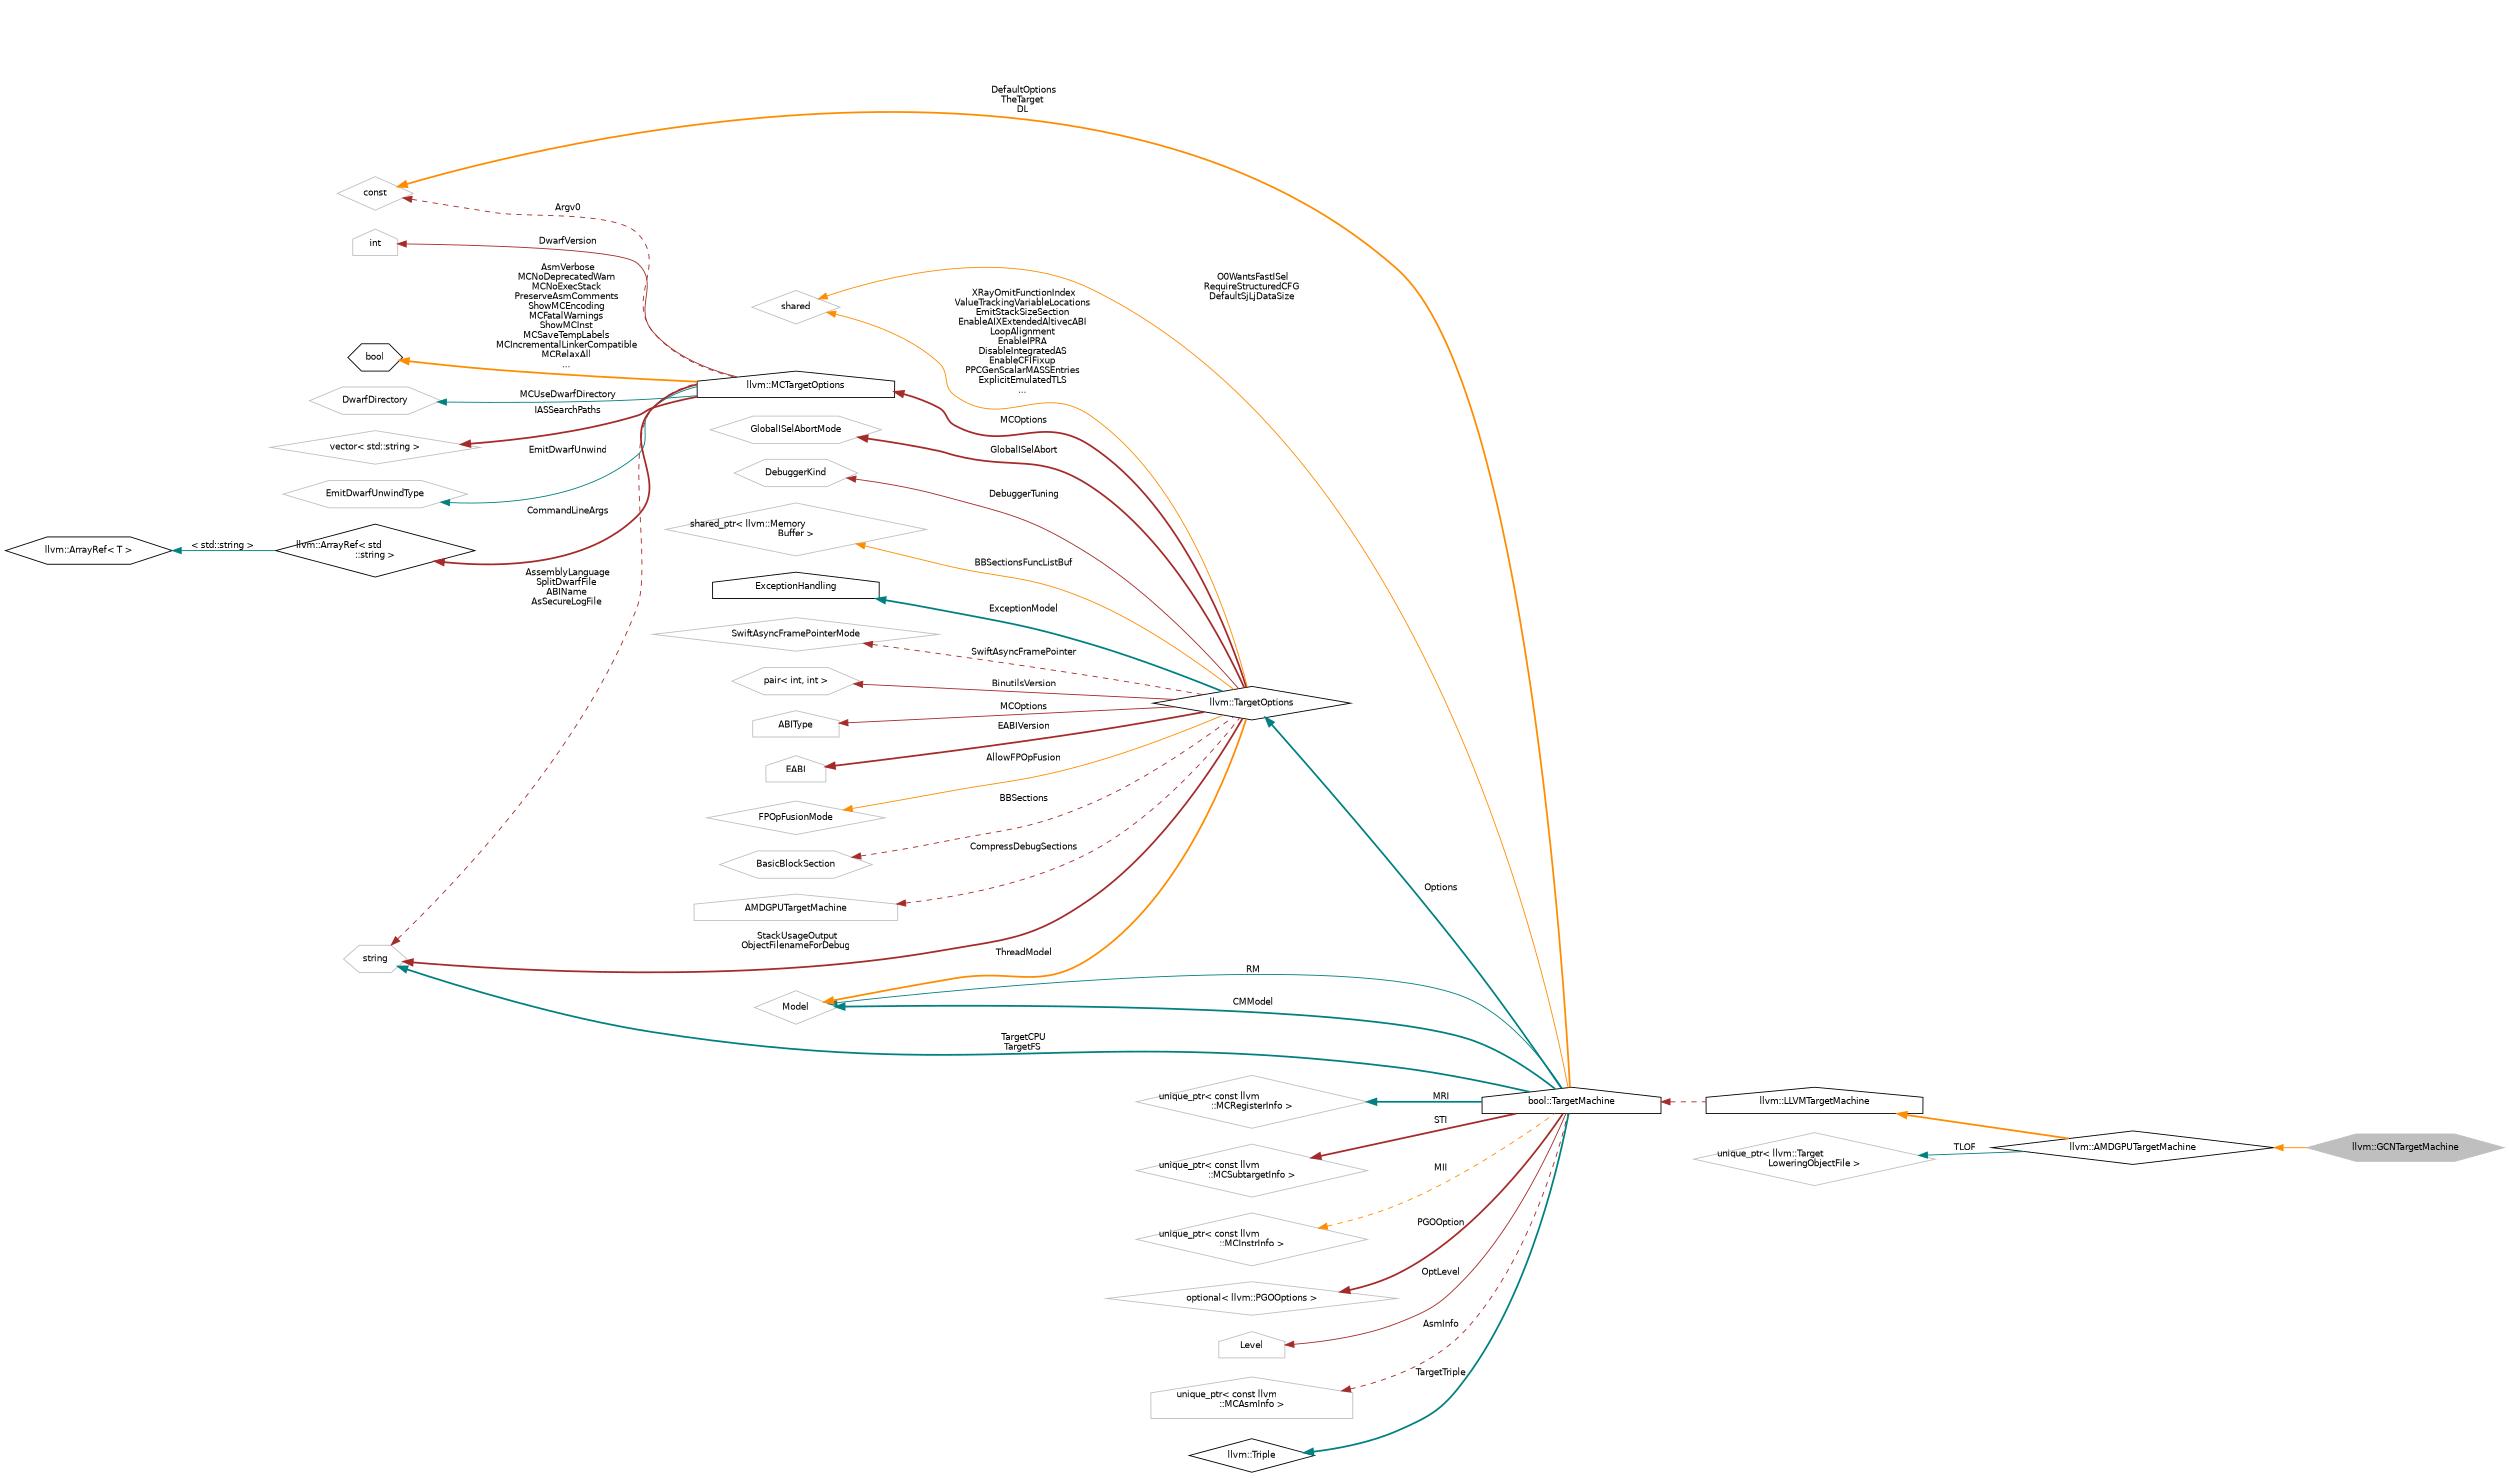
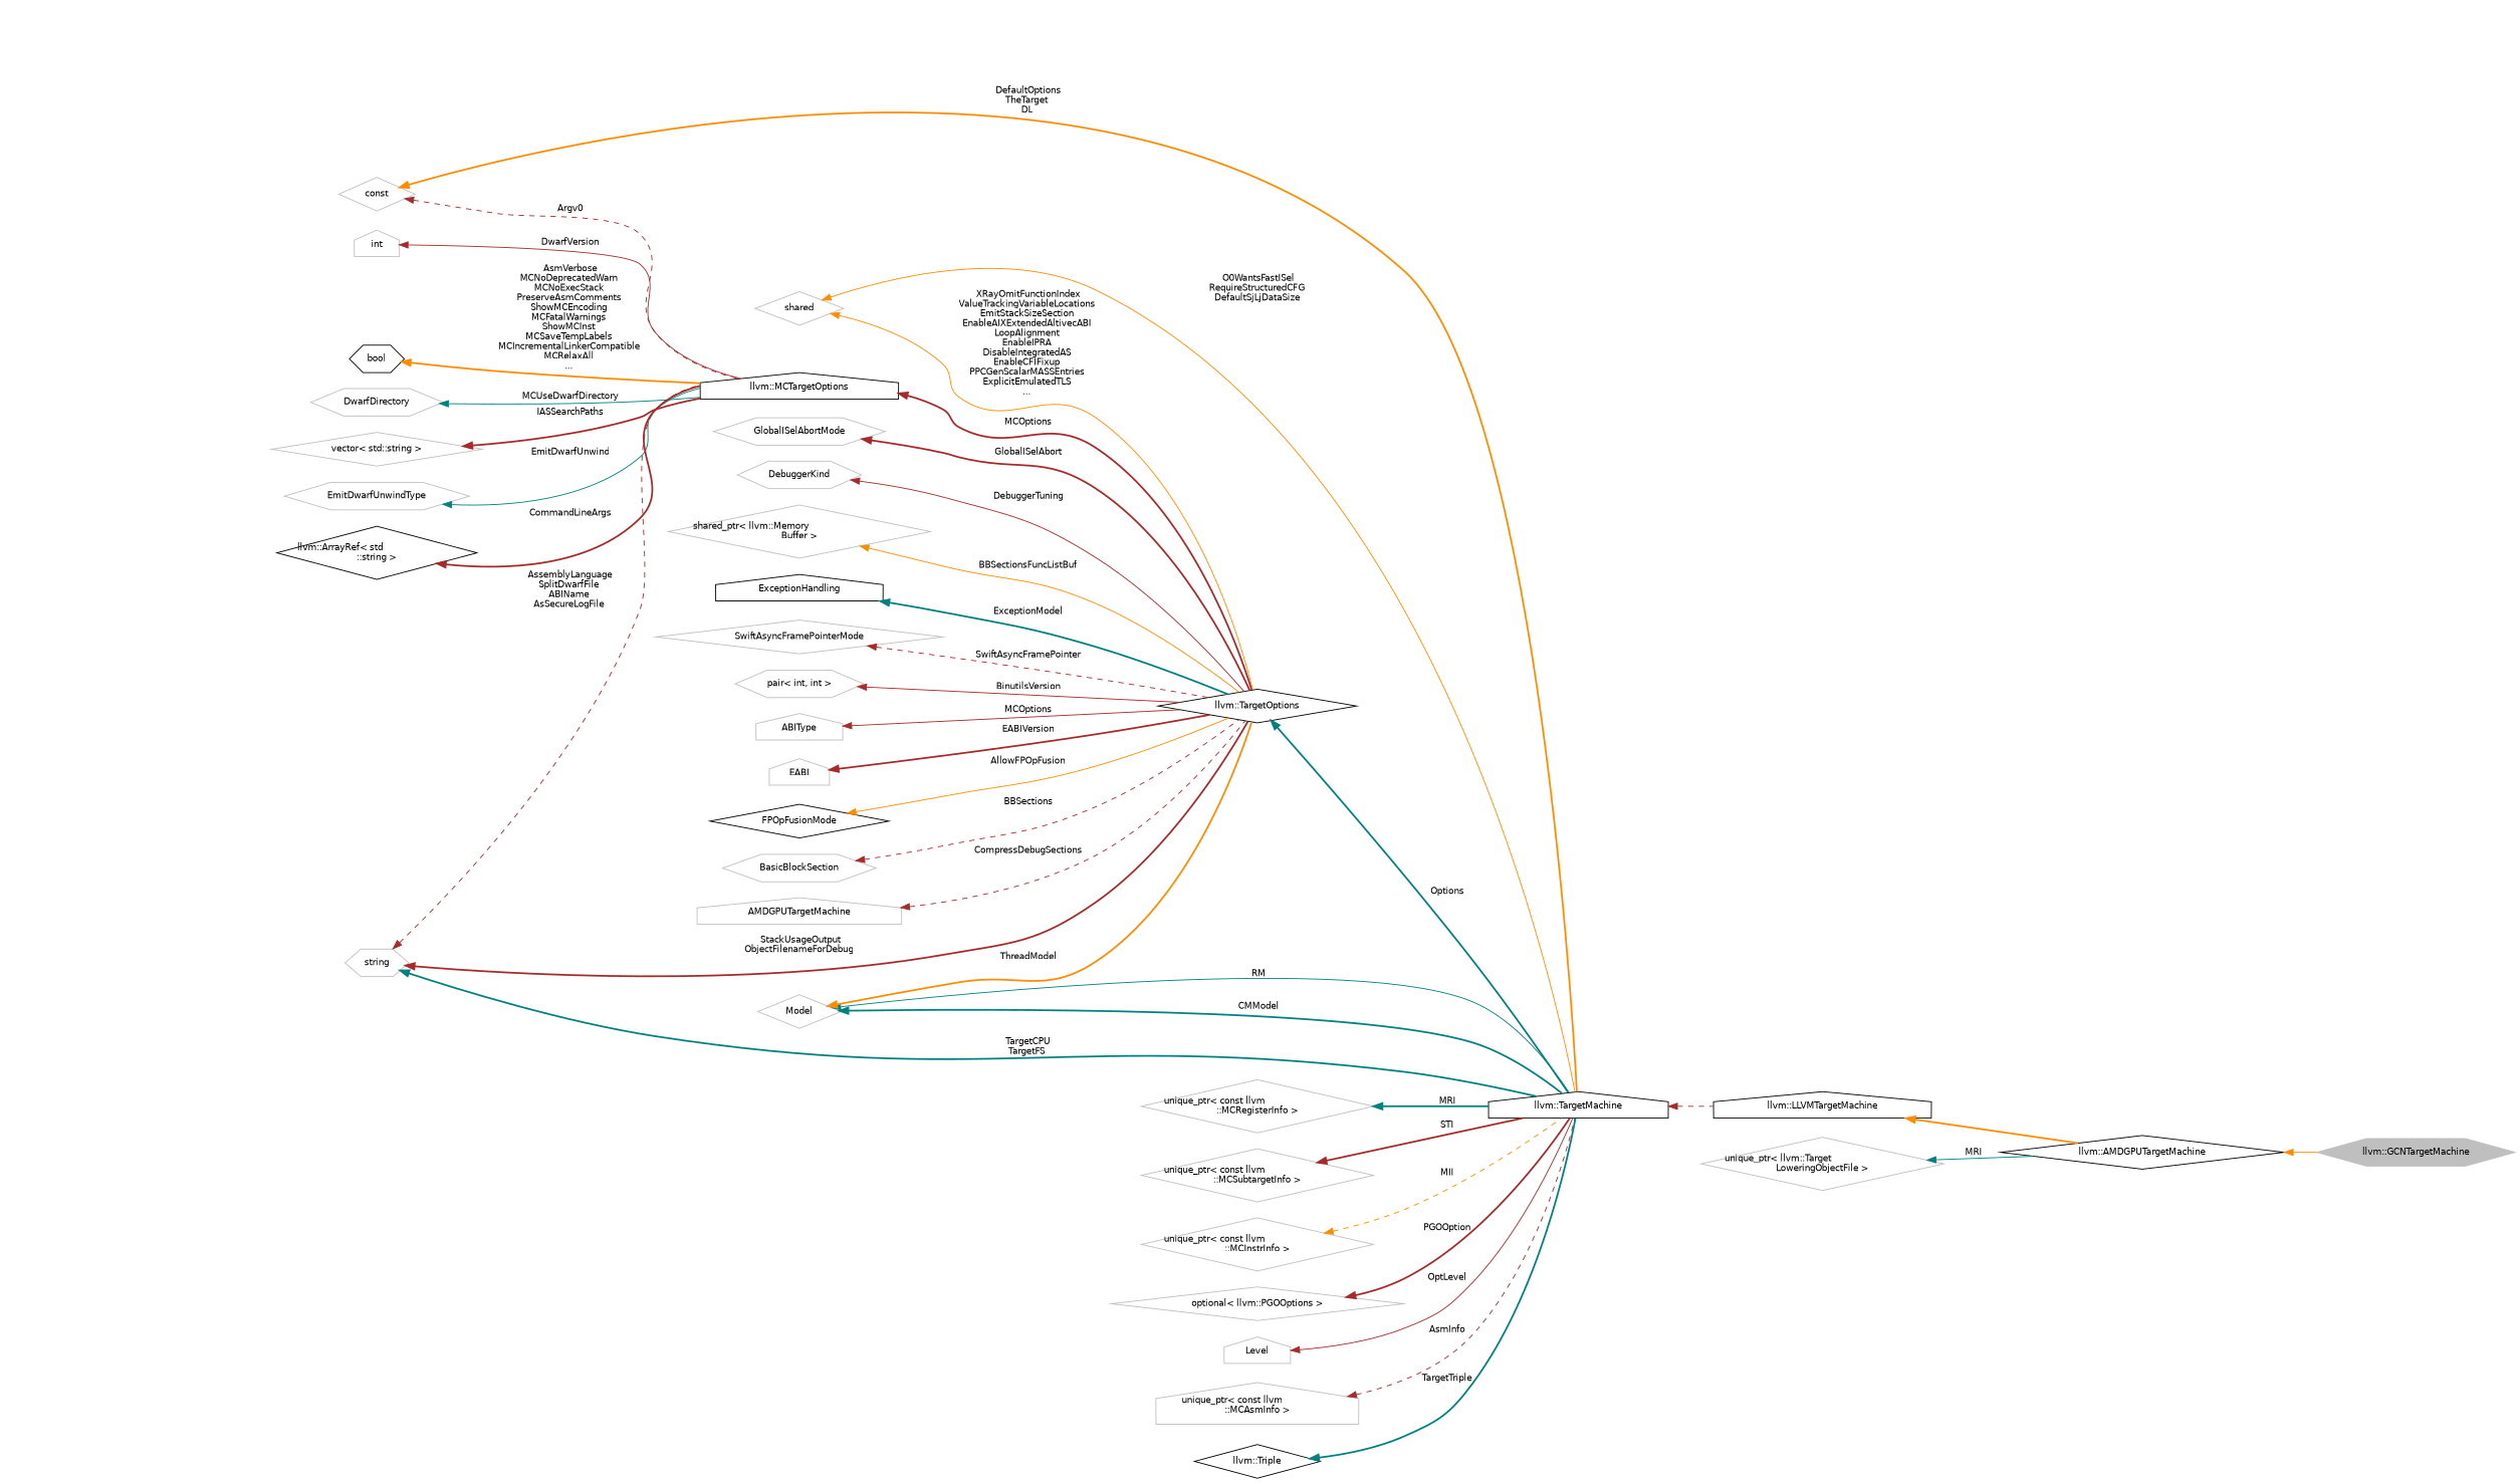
  digraph {
    rankdir=LR
    node [color=grey75 fontname=Helvetica fontsize=10 shape=diamond]
    edge [color=brown dir=back fontname=Helvetica fontsize=10 labelfontname=Helvetica labelfontsize=10 style=bold]
    n1 [fillcolor=grey75 fontcolor=black height=0.2 label="llvm::GCNTargetMachine" shape=hexagon style=filled width=0.4]
    n2 [color=black height=0.2 label="llvm::AMDGPUTargetMachine" width=0.4]
    n3 [color=black height=0.2 label="llvm::LLVMTargetMachine" shape=house width=0.4]
-   n4 [color=black height=0.2 label="bool::TargetMachine" shape=house width=0.4]
+   n4 [color=black height=0.2 label="llvm::TargetMachine" shape=house width=0.4]
    n5 [color=black height=0.2 label="llvm::TargetOptions" width=0.4]
    n6 [height=0.2 label=SwiftAsyncFramePointerMode width=0.4]
    n7 [height=0.2 label="pair\< int, int \>" shape=hexagon width=0.4]
    n8 [height=0.2 label=ABIType shape=house width=0.4]
    n9 [height=0.2 label=EABI shape=house width=0.4]
    n10 [height=0.2 label=Model width=0.4]
-   n11 [height=0.2 label=FPOpFusionMode width=0.4]
+   n11 [color=black height=0.2 label=FPOpFusionMode width=0.4]
    n12 [height=0.2 label=BasicBlockSection shape=hexagon width=0.4]
    n13 [height=0.2 label=AMDGPUTargetMachine shape=house width=0.4]
    n14 [color=black height=0.2 label="llvm::MCTargetOptions" shape=house width=0.4]
    n15 [height=0.2 label=DwarfDirectory shape=hexagon width=0.4]
    n16 [height=0.2 label="vector\< std::string \>" width=0.4]
    n17 [height=0.2 label=EmitDwarfUnwindType shape=hexagon width=0.4]
    n18 [color=black height=0.2 label="llvm::ArrayRef\< std\l::string \>" width=0.4]
-   n19 [color=black height=0.2 label="llvm::ArrayRef\< T \>" shape=hexagon width=0.4]
    n20 [height=0.2 label=int shape=house width=0.4]
    n21 [height=0.2 label=string shape=hexagon width=0.4]
    n22 [color=black height=0.2 label=bool shape=hexagon width=0.4]
    n23 [height=0.2 label=const width=0.4]
    n24 [height=0.2 label=GlobalISelAbortMode shape=hexagon width=0.4]
    n25 [height=0.2 label=DebuggerKind shape=hexagon width=0.4]
    n26 [height=0.2 label="shared_ptr\< llvm::Memory\lBuffer \>" width=0.4]
    n27 [height=0.2 label=shared width=0.4]
    n28 [color=black height=0.2 label=ExceptionHandling shape=house width=0.4]
    n29 [height=0.2 label="unique_ptr\< const llvm\l::MCRegisterInfo \>" width=0.4]
    n30 [height=0.2 label="unique_ptr\< const llvm\l::MCSubtargetInfo \>" width=0.4]
    n31 [height=0.2 label="unique_ptr\< const llvm\l::MCInstrInfo \>" width=0.4]
    n32 [height=0.2 label="optional\< llvm::PGOOptions \>" width=0.4]
    n33 [height=0.2 label=Level shape=house width=0.4]
    n34 [height=0.2 label="unique_ptr\< const llvm\l::MCAsmInfo \>" shape=house width=0.4]
    n35 [color=black height=0.2 label="llvm::Triple" width=0.4]
    n36 [height=0.2 label="unique_ptr\< llvm::Target\lLoweringObjectFile \>" width=0.4]
    n2 -> n1 [color=darkorange style=solid]
    n3 -> n2 [color=darkorange]
    n4 -> n3 [style=dashed]
    n5 -> n4 [color=teal label=" Options"]
    n6 -> n5 [label=" SwiftAsyncFramePointer" style=dashed]
    n7 -> n5 [label=" BinutilsVersion" style=solid]
    n8 -> n5 [label=" MCOptions" style=solid]
    n9 -> n5 [label=" EABIVersion"]
    n10 -> n4 [color=teal label=" RM" style=solid]
    n10 -> n4 [color=teal label=" CMModel"]
    n10 -> n5 [color=darkorange label=" ThreadModel"]
    n11 -> n5 [color=darkorange label=" AllowFPOpFusion" style=solid]
    n12 -> n5 [label=" BBSections" style=dashed]
    n13 -> n5 [label=" CompressDebugSections" style=dashed]
    n14 -> n5 [label=" MCOptions"]
    n15 -> n14 [color=teal label=" MCUseDwarfDirectory" style=solid]
    n16 -> n14 [label=" IASSearchPaths"]
    n17 -> n14 [color=teal label=" EmitDwarfUnwind" style=solid]
    n18 -> n14 [label=" CommandLineArgs"]
-   n19 -> n18 [color=teal label=" \< std::string \>" style=solid]
    n20 -> n14 [label=" DwarfVersion" style=solid]
    n21 -> n4 [color=teal label=" TargetCPU\nTargetFS"]
    n21 -> n5 [label=" StackUsageOutput\nObjectFilenameForDebug"]
    n21 -> n14 [label=" AssemblyLanguage\nSplitDwarfFile\nABIName\nAsSecureLogFile" style=dashed]
    n22 -> n14 [color=darkorange label=" AsmVerbose\nMCNoDeprecatedWarn\nMCNoExecStack\nPreserveAsmComments\nShowMCEncoding\nMCFatalWarnings\nShowMCInst\nMCSaveTempLabels\nMCIncrementalLinkerCompatible\nMCRelaxAll\n..."]
    n23 -> n4 [color=darkorange label=" DefaultOptions\nTheTarget\nDL"]
    n23 -> n14 [label=" Argv0" style=dashed]
    n24 -> n5 [label=" GlobalISelAbort"]
    n25 -> n5 [label=" DebuggerTuning" style=solid]
    n26 -> n5 [color=darkorange label=" BBSectionsFuncListBuf" style=solid]
    n27 -> n4 [color=darkorange label=" O0WantsFastISel\nRequireStructuredCFG\nDefaultSjLjDataSize" style=solid]
    n27 -> n5 [color=darkorange label=" XRayOmitFunctionIndex\nValueTrackingVariableLocations\nEmitStackSizeSection\nEnableAIXExtendedAltivecABI\nLoopAlignment\nEnableIPRA\nDisableIntegratedAS\nEnableCFIFixup\nPPCGenScalarMASSEntries\nExplicitEmulatedTLS\n..." style=solid]
    n28 -> n5 [color=teal label=" ExceptionModel"]
    n29 -> n4 [color=teal label=" MRI"]
    n30 -> n4 [label=" STI"]
    n31 -> n4 [color=darkorange label=" MII" style=dashed]
    n32 -> n4 [label=" PGOOption"]
    n33 -> n4 [label=" OptLevel" style=solid]
    n34 -> n4 [label=" AsmInfo" style=dashed]
    n35 -> n4 [color=teal label=" TargetTriple"]
-   n36 -> n2 [color=teal label=" TLOF" style=solid]
+   n36 -> n2 [color=teal label=" MRI" style=solid]
  }
